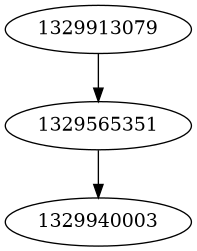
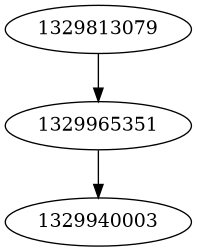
  strict digraph {
    n1 [label=1329940003]
-   1329965351 [label=1329565351]
-   1329913079
+   1329965351
+   1329913079 [label=1329813079]
    1329965351 -> n1
    1329913079 -> 1329965351
  }
